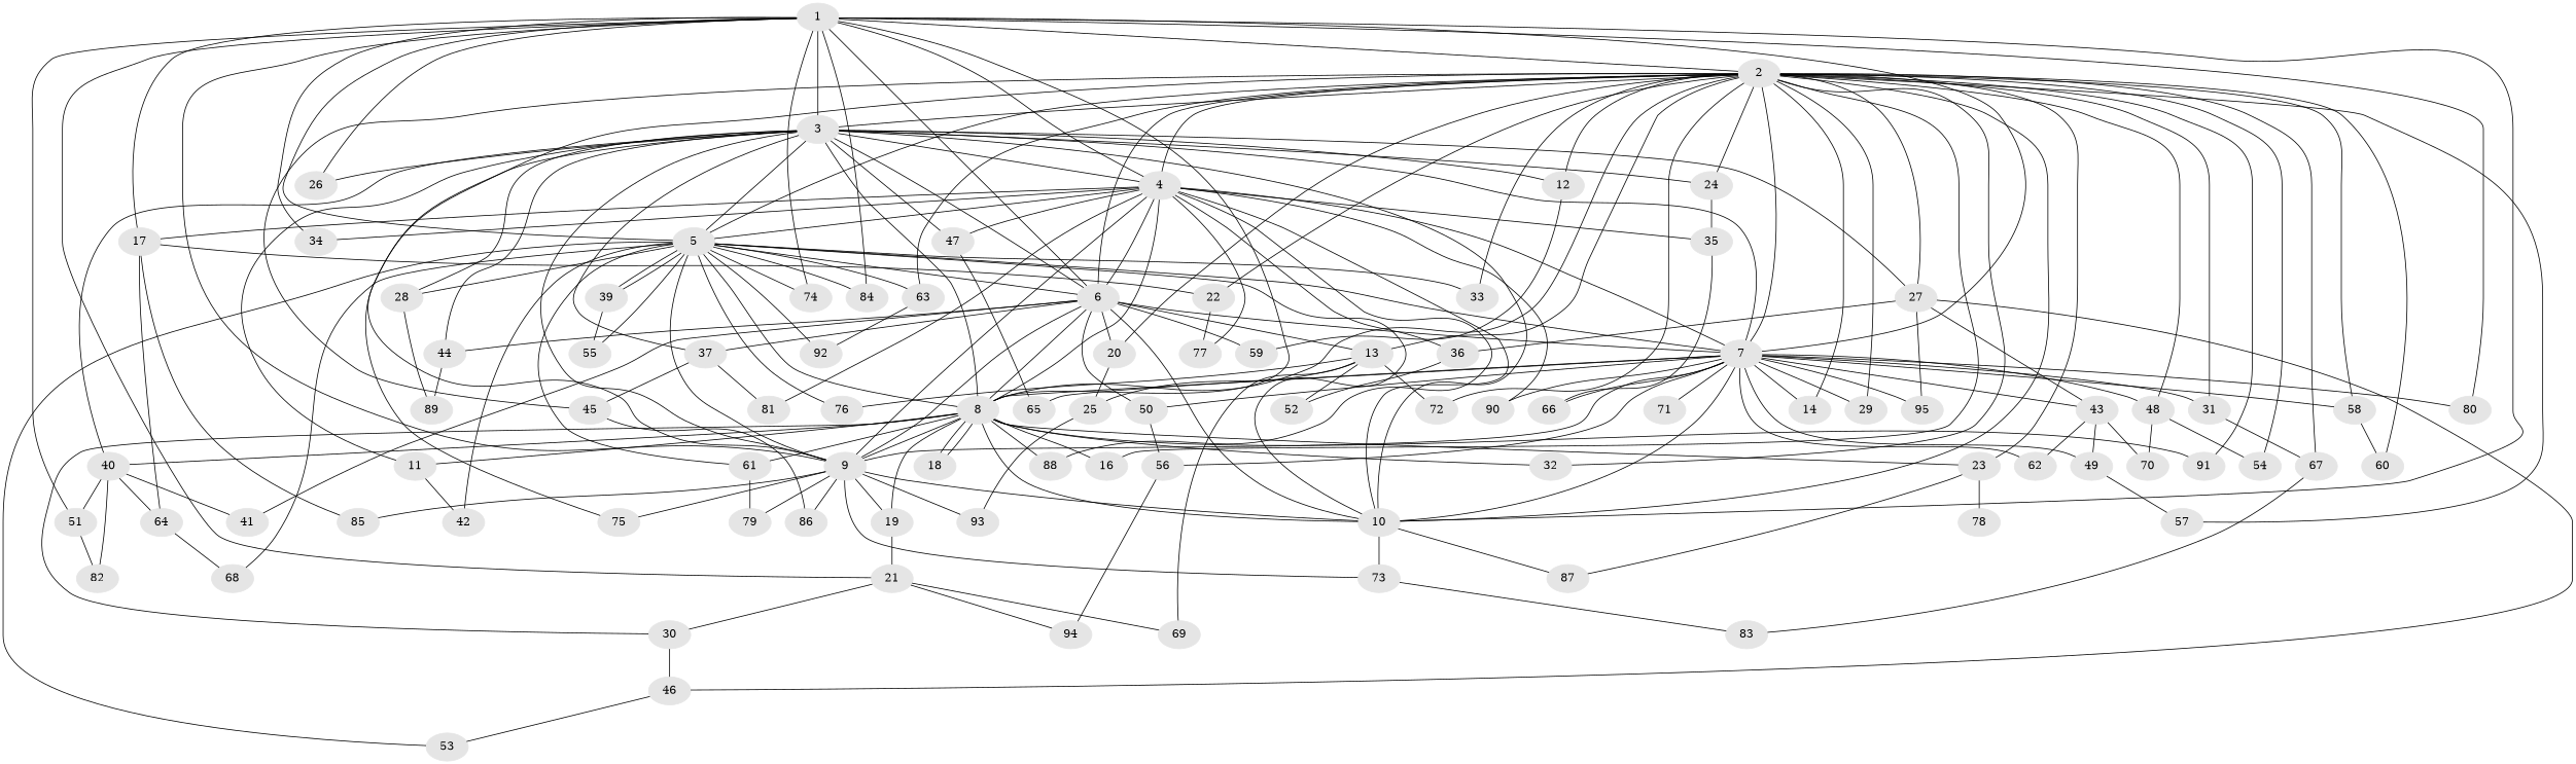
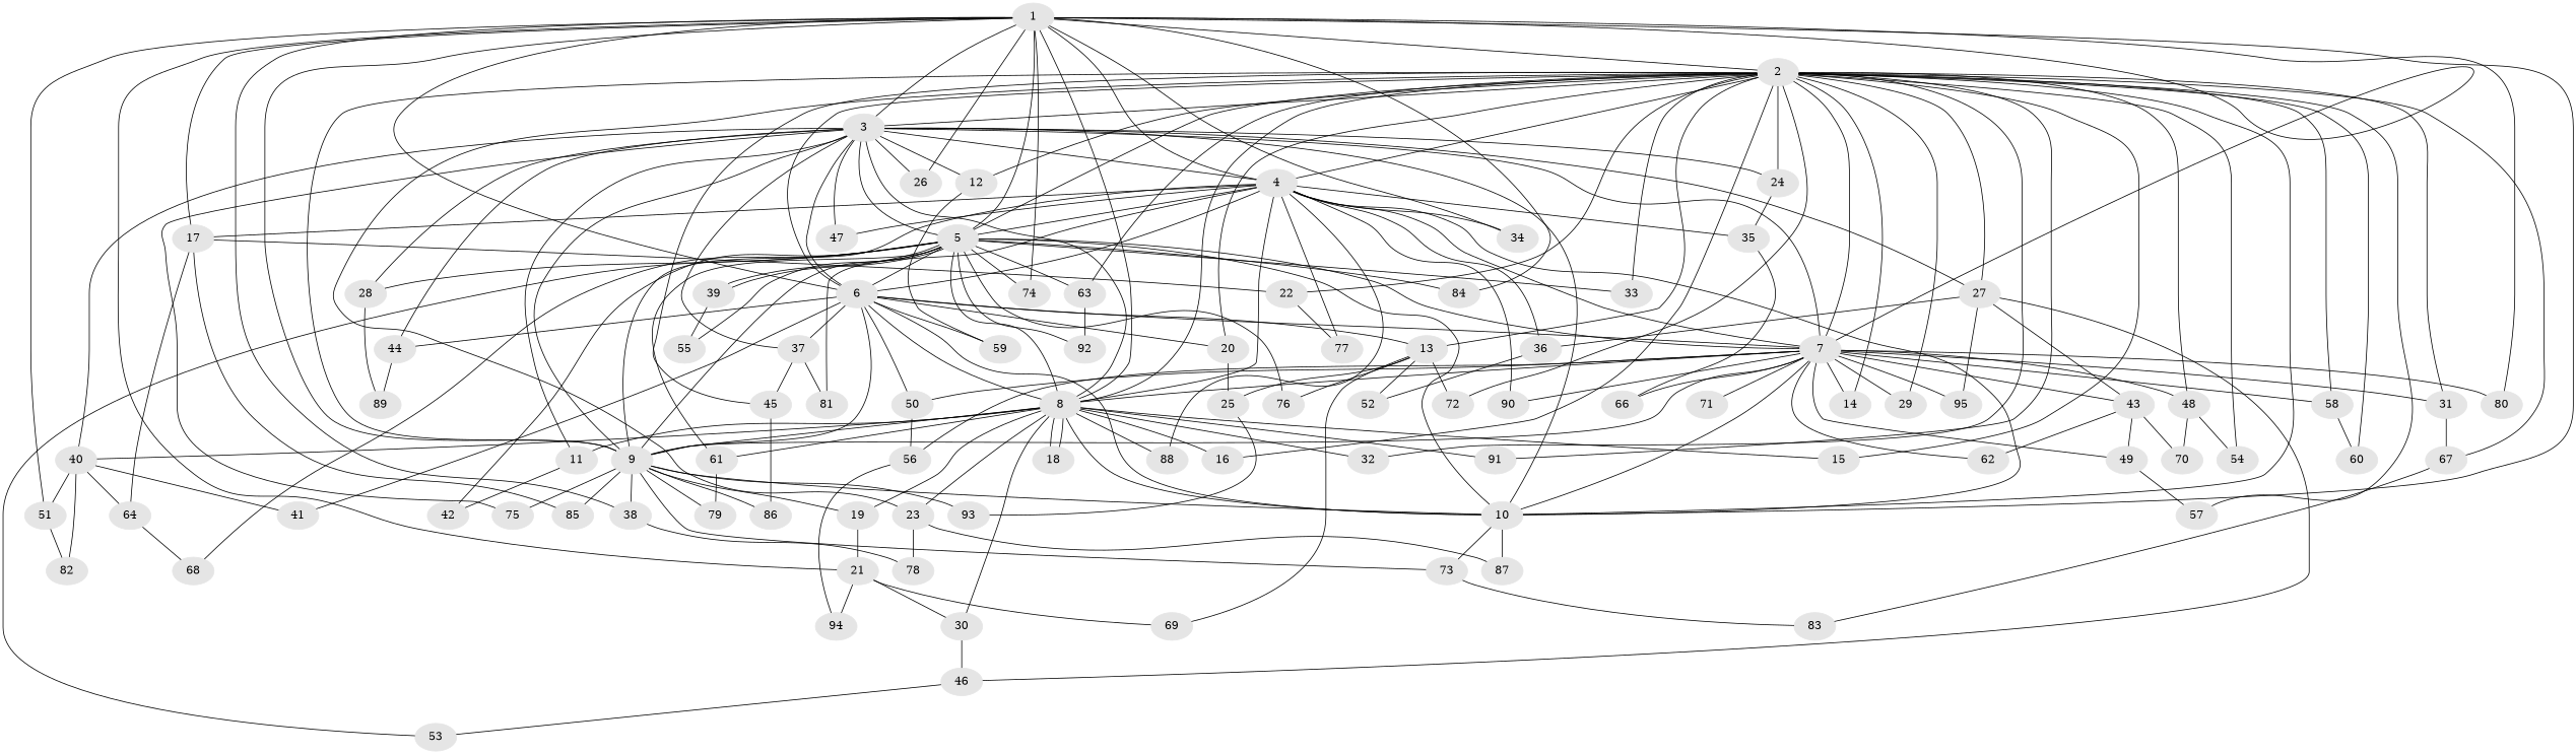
  graph {
    node [color=gray90 style=filled]
    1
    2
    3
    4
    5
    6
    7
    8
    9
    10
    17
    21
    26
    34
+   38
    51
    74
    80
    84
    12
    13
    14
+   15
    16
    20
    22
    23
    24
    27
    29
    31
    32
    33
    45
    48
    54
    57
    58
    60
    63
    67
    72
    91
    11
    28
    37
    40
    44
    47
    75
    35
    36
    77
    81
    88
    90
    39
    42
    53
    55
    61
    68
    76
    92
    41
    50
    59
    71
    43
    49
    56
    62
-   65
    66
    95
    18
    19
    30
    73
    79
    85
    86
    93
    87
    64
    69
    94
    78
    82
    25
    52
    46
    70
    83
    89
    1 -- 2
    1 -- 3
    1 -- 4
    1 -- 5
    1 -- 6
    1 -- 7
    1 -- 8
    1 -- 9
    1 -- 10
    1 -- 17
    1 -- 21
    1 -- 26
    1 -- 34
+   1 -- 38
    1 -- 51
    1 -- 74
    1 -- 80
    1 -- 84
    2 -- 3
    2 -- 4
    2 -- 5
    2 -- 6
    2 -- 7
    2 -- 8
    2 -- 9
    2 -- 10
    2 -- 12
    2 -- 13
    2 -- 14
+   2 -- 15
    2 -- 16
    2 -- 20
    2 -- 22
    2 -- 23
    2 -- 24
    2 -- 27
    2 -- 29
    2 -- 31
    2 -- 32
    2 -- 33
    2 -- 45
    2 -- 48
    2 -- 54
    2 -- 57
    2 -- 58
    2 -- 60
    2 -- 63
    2 -- 67
    2 -- 72
    2 -- 91
    3 -- 4
    3 -- 5
    3 -- 6
    3 -- 7
    3 -- 8
    3 -- 9
    3 -- 10
    3 -- 26
    3 -- 12
    3 -- 24
    3 -- 27
    3 -- 11
    3 -- 28
    3 -- 37
    3 -- 40
    3 -- 44
    3 -- 47
    3 -- 75
    4 -- 5
    4 -- 6
    4 -- 7
    4 -- 8
    4 -- 9
    4 -- 10
    4 -- 17
    4 -- 34
    4 -- 47
    4 -- 35
    4 -- 36
    4 -- 77
    4 -- 81
    4 -- 88
    4 -- 90
    5 -- 6
    5 -- 7
    5 -- 8
    5 -- 9
    5 -- 10
    5 -- 74
    5 -- 84
    5 -- 33
    5 -- 63
    5 -- 28
    5 -- 39
    5 -- 39
    5 -- 42
    5 -- 53
    5 -- 55
    5 -- 61
    5 -- 68
    5 -- 76
    5 -- 92
    6 -- 7
    6 -- 8
    6 -- 9
    6 -- 10
    6 -- 13
    6 -- 20
    6 -- 37
    6 -- 44
    6 -- 41
    6 -- 50
    6 -- 59
    7 -- 8
    7 -- 9
    7 -- 10
    7 -- 80
    7 -- 14
    7 -- 29
    7 -- 31
    7 -- 48
    7 -- 58
    7 -- 90
    7 -- 50
    7 -- 71
    7 -- 43
    7 -- 49
    7 -- 56
    7 -- 62
-   7 -- 65
    7 -- 66
    7 -- 95
    8 -- 9
    8 -- 10
+   8 -- 15
    8 -- 16
    8 -- 23
    8 -- 32
    8 -- 91
    8 -- 11
    8 -- 40
    8 -- 88
    8 -- 61
    8 -- 18
    8 -- 18
    8 -- 19
    8 -- 30
    9 -- 10
+   9 -- 38
    9 -- 75
    9 -- 19
    9 -- 73
    9 -- 79
    9 -- 85
    9 -- 86
    9 -- 93
    10 -- 73
    10 -- 87
    17 -- 22
    17 -- 85
    17 -- 64
    21 -- 30
    21 -- 69
    21 -- 94
+   38 -- 78
    51 -- 82
    12 -- 59
    13 -- 72
    13 -- 76
    13 -- 69
    13 -- 25
    13 -- 52
    20 -- 25
    22 -- 77
    23 -- 87
    23 -- 78
    24 -- 35
    27 -- 36
    27 -- 43
    27 -- 95
    27 -- 46
    31 -- 67
    45 -- 86
    48 -- 54
    48 -- 70
    58 -- 60
    63 -- 92
    67 -- 83
    11 -- 42
    28 -- 89
    37 -- 45
    37 -- 81
    40 -- 51
    40 -- 41
    40 -- 64
    40 -- 82
    44 -- 89
-   47 -- 65
    35 -- 66
    36 -- 52
    39 -- 55
    61 -- 79
    50 -- 56
    43 -- 49
    43 -- 62
    43 -- 70
    49 -- 57
    56 -- 94
    19 -- 21
    30 -- 46
    73 -- 83
    64 -- 68
    25 -- 93
    46 -- 53
  }
